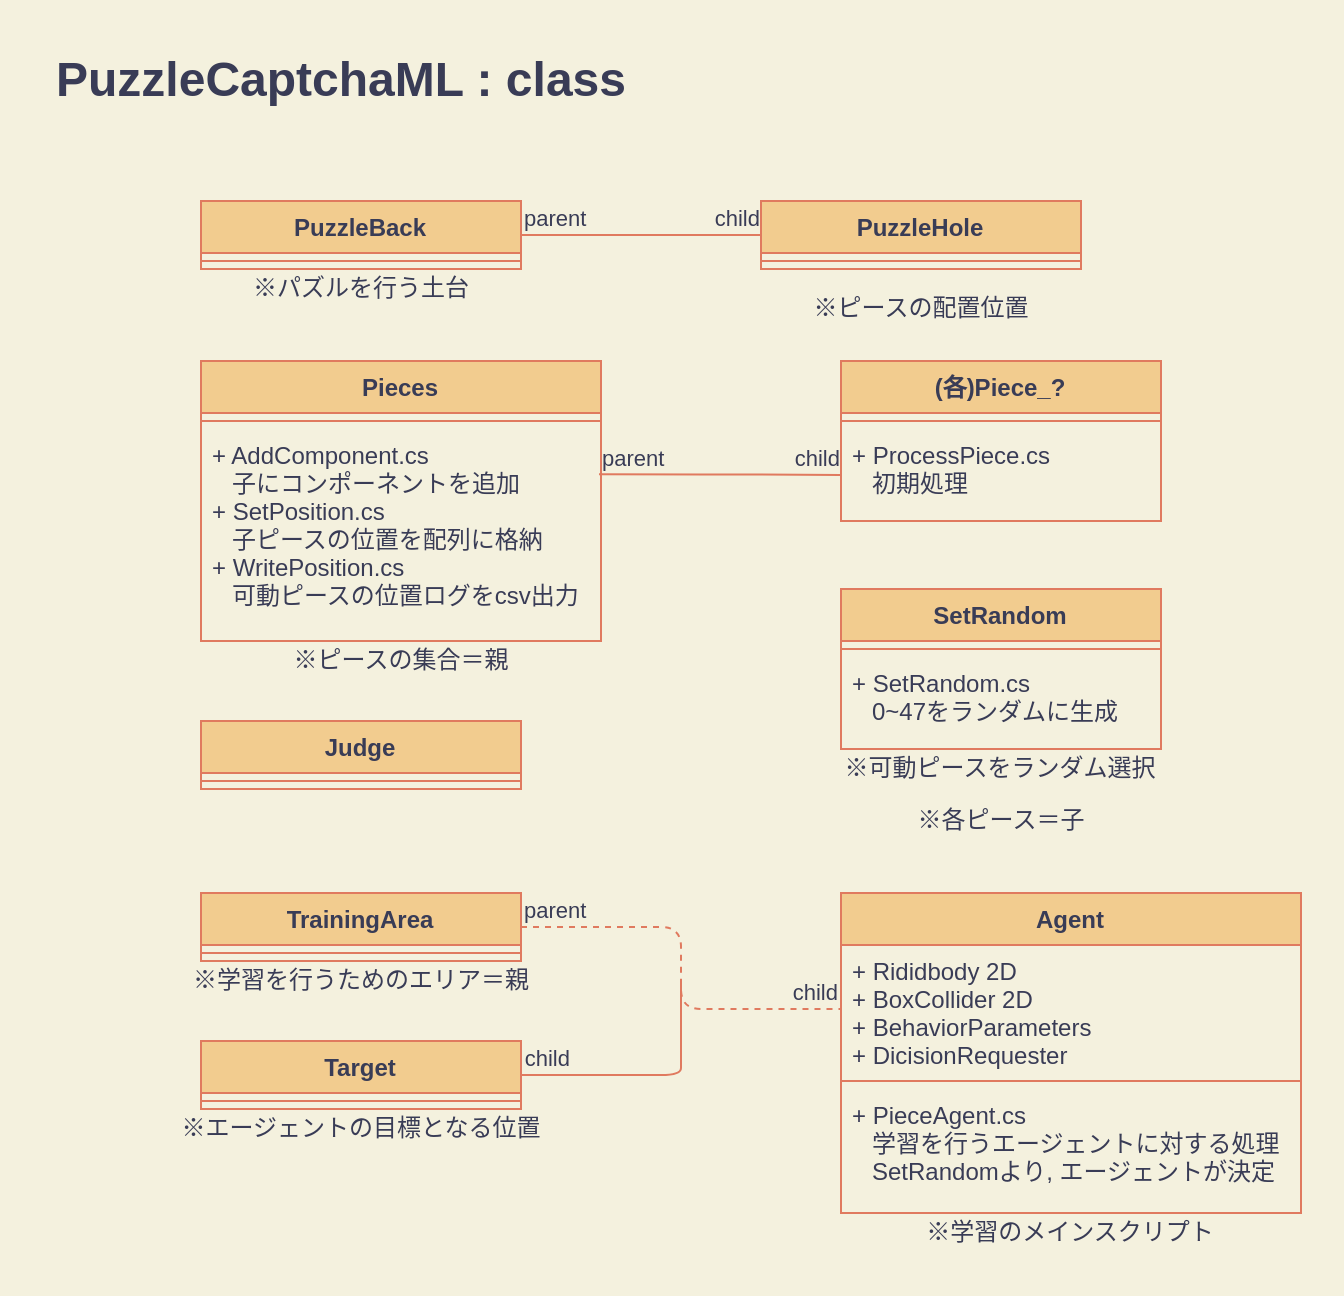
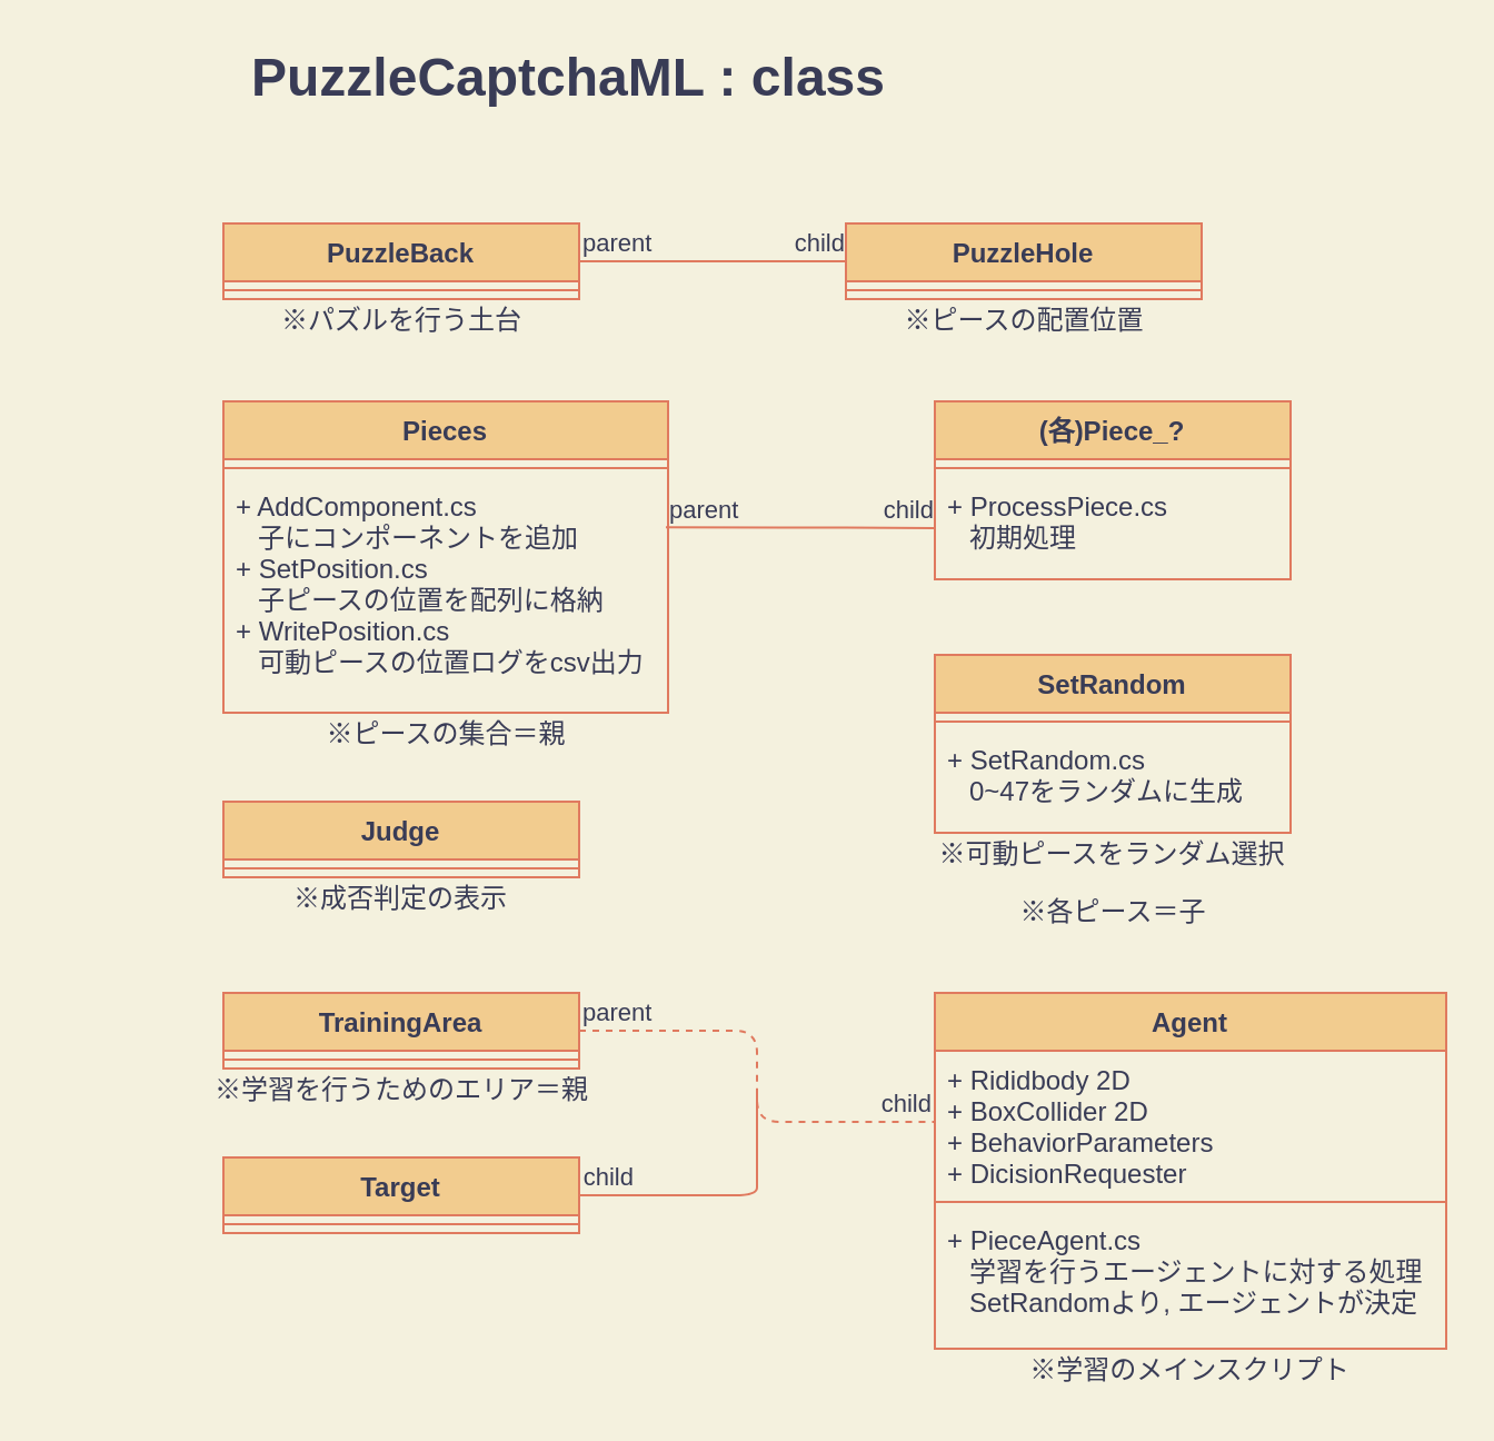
  <mxCell id="0" />
  <mxCell id="1" parent="0" />
  <mxCell id="2" value="PuzzleBack" style="swimlane;fontStyle=1;align=center;verticalAlign=top;childLayout=stackLayout;horizontal=1;startSize=26;horizontalStack=0;resizeParent=1;resizeParentMax=0;resizeLast=0;collapsible=1;marginBottom=0;fillColor=#F2CC8F;strokeColor=#E07A5F;fontColor=#393C56;" parent="1" vertex="1"><mxGeometry x="100" y="100" width="160" height="34" as="geometry"><mxRectangle x="69" y="100" width="100" height="26" as="alternateBounds" /></mxGeometry></mxCell>
  <mxCell id="3" value="" style="line;strokeWidth=1;fillColor=none;align=left;verticalAlign=middle;spacingTop=-1;spacingLeft=3;spacingRight=3;rotatable=0;labelPosition=right;points=[];portConstraint=eastwest;strokeColor=#E07A5F;fontColor=#393C56;labelBackgroundColor=#F4F1DE;" parent="2" vertex="1"><mxGeometry y="26" width="160" height="8" as="geometry" /></mxCell>
- <mxCell id="4" value="PuzzleCaptchaML : class" style="text;strokeColor=none;fillColor=none;html=1;fontSize=24;fontStyle=1;verticalAlign=middle;align=center;fontColor=#393C56;" parent="1" vertex="1"><mxGeometry width="300" height="40" as="geometry" x="20" y="20" /></mxCell>
+ <mxCell id="4" value="PuzzleCaptchaML : class" style="text;strokeColor=none;fillColor=none;html=1;fontSize=24;fontStyle=1;verticalAlign=middle;align=center;fontColor=#393C56;" parent="1" vertex="1"><mxGeometry x="105" y="15" width="300" height="40" as="geometry" /></mxCell>
  <mxCell id="5" value="PuzzleHole" style="swimlane;fontStyle=1;align=center;verticalAlign=top;childLayout=stackLayout;horizontal=1;startSize=26;horizontalStack=0;resizeParent=1;resizeParentMax=0;resizeLast=0;collapsible=1;marginBottom=0;fillColor=#F2CC8F;strokeColor=#E07A5F;fontColor=#393C56;" parent="1" vertex="1"><mxGeometry x="380" y="100" width="160" height="34" as="geometry"><mxRectangle x="69" y="100" width="100" height="26" as="alternateBounds" /></mxGeometry></mxCell>
  <mxCell id="6" value="" style="line;strokeWidth=1;fillColor=none;align=left;verticalAlign=middle;spacingTop=-1;spacingLeft=3;spacingRight=3;rotatable=0;labelPosition=right;points=[];portConstraint=eastwest;strokeColor=#E07A5F;fontColor=#393C56;labelBackgroundColor=#F4F1DE;" parent="5" vertex="1"><mxGeometry y="26" width="160" height="8" as="geometry" /></mxCell>
  <mxCell id="7" value="※パズルを行う土台" style="text;html=1;strokeColor=none;fillColor=none;align=center;verticalAlign=middle;whiteSpace=wrap;rounded=0;fontColor=#393C56;" parent="1" vertex="1"><mxGeometry x="122.5" y="134" width="115" height="20" as="geometry" /></mxCell>
- <mxCell id="8" value="※ピースの配置位置" style="text;html=1;strokeColor=none;fillColor=none;align=center;verticalAlign=middle;whiteSpace=wrap;rounded=0;fontColor=#393C56;" parent="1" vertex="1"><mxGeometry x="397.5" y="144" width="125" height="20" as="geometry" /></mxCell>
+ <mxCell id="8" value="※ピースの配置位置" style="text;html=1;strokeColor=none;fillColor=none;align=center;verticalAlign=middle;whiteSpace=wrap;rounded=0;fontColor=#393C56;" parent="1" vertex="1"><mxGeometry x="397.5" y="134" width="125" height="20" as="geometry" /></mxCell>
  <mxCell id="9" value="Pieces" style="swimlane;fontStyle=1;align=center;verticalAlign=top;childLayout=stackLayout;horizontal=1;startSize=26;horizontalStack=0;resizeParent=1;resizeParentMax=0;resizeLast=0;collapsible=1;marginBottom=0;fillColor=#F2CC8F;strokeColor=#E07A5F;fontColor=#393C56;" parent="1" vertex="1"><mxGeometry x="100" y="180" width="200" height="140" as="geometry" /></mxCell>
  <mxCell id="10" value="" style="line;strokeWidth=1;fillColor=none;align=left;verticalAlign=middle;spacingTop=-1;spacingLeft=3;spacingRight=3;rotatable=0;labelPosition=right;points=[];portConstraint=eastwest;strokeColor=#E07A5F;fontColor=#393C56;labelBackgroundColor=#F4F1DE;" parent="9" vertex="1"><mxGeometry y="26" width="200" height="8" as="geometry" /></mxCell>
  <mxCell id="11" value="+ AddComponent.cs&#10;   子にコンポーネントを追加&#10;+ SetPosition.cs&#10;   子ピースの位置を配列に格納&#10;+ WritePosition.cs&#10;   可動ピースの位置ログをcsv出力" style="text;strokeColor=none;fillColor=none;align=left;verticalAlign=top;spacingLeft=4;spacingRight=4;overflow=hidden;rotatable=0;points=[[0,0.5],[1,0.5]];portConstraint=eastwest;fontColor=#393C56;" parent="9" vertex="1"><mxGeometry y="34" width="200" height="106" as="geometry" /></mxCell>
  <mxCell id="12" value="※ピースの集合＝親" style="text;html=1;strokeColor=none;fillColor=none;align=center;verticalAlign=middle;whiteSpace=wrap;rounded=0;fontColor=#393C56;" parent="1" vertex="1"><mxGeometry x="142.5" y="320" width="115" height="20" as="geometry" /></mxCell>
  <mxCell id="13" value="(各)Piece_?" style="swimlane;fontStyle=1;align=center;verticalAlign=top;childLayout=stackLayout;horizontal=1;startSize=26;horizontalStack=0;resizeParent=1;resizeParentMax=0;resizeLast=0;collapsible=1;marginBottom=0;fillColor=#F2CC8F;strokeColor=#E07A5F;fontColor=#393C56;" parent="1" vertex="1"><mxGeometry x="420" y="180" width="160" height="80" as="geometry" /></mxCell>
  <mxCell id="14" value="" style="line;strokeWidth=1;fillColor=none;align=left;verticalAlign=middle;spacingTop=-1;spacingLeft=3;spacingRight=3;rotatable=0;labelPosition=right;points=[];portConstraint=eastwest;strokeColor=#E07A5F;fontColor=#393C56;labelBackgroundColor=#F4F1DE;" parent="13" vertex="1"><mxGeometry y="26" width="160" height="8" as="geometry" /></mxCell>
  <mxCell id="15" value="+ ProcessPiece.cs&#10;   初期処理" style="text;strokeColor=none;fillColor=none;align=left;verticalAlign=top;spacingLeft=4;spacingRight=4;overflow=hidden;rotatable=0;points=[[0,0.5],[1,0.5]];portConstraint=eastwest;fontColor=#393C56;" parent="13" vertex="1"><mxGeometry y="34" width="160" height="46" as="geometry" /></mxCell>
  <mxCell id="16" value="※各ピース＝子" style="text;html=1;strokeColor=none;fillColor=none;align=center;verticalAlign=middle;whiteSpace=wrap;rounded=0;fontColor=#393C56;" parent="1" vertex="1"><mxGeometry x="442.5" y="400" width="115" height="20" as="geometry" /></mxCell>
  <mxCell id="17" value="SetRandom" style="swimlane;fontStyle=1;align=center;verticalAlign=top;childLayout=stackLayout;horizontal=1;startSize=26;horizontalStack=0;resizeParent=1;resizeParentMax=0;resizeLast=0;collapsible=1;marginBottom=0;fillColor=#F2CC8F;strokeColor=#E07A5F;fontColor=#393C56;" parent="1" vertex="1"><mxGeometry x="420" y="294" width="160" height="80" as="geometry" /></mxCell>
  <mxCell id="18" value="" style="line;strokeWidth=1;fillColor=none;align=left;verticalAlign=middle;spacingTop=-1;spacingLeft=3;spacingRight=3;rotatable=0;labelPosition=right;points=[];portConstraint=eastwest;strokeColor=#E07A5F;fontColor=#393C56;labelBackgroundColor=#F4F1DE;" parent="17" vertex="1"><mxGeometry y="26" width="160" height="8" as="geometry" /></mxCell>
  <mxCell id="19" value="+ SetRandom.cs&#10;   0~47をランダムに生成" style="text;strokeColor=none;fillColor=none;align=left;verticalAlign=top;spacingLeft=4;spacingRight=4;overflow=hidden;rotatable=0;points=[[0,0.5],[1,0.5]];portConstraint=eastwest;fontColor=#393C56;" parent="17" vertex="1"><mxGeometry y="34" width="160" height="46" as="geometry" /></mxCell>
  <mxCell id="20" value="" style="endArrow=none;html=1;edgeStyle=orthogonalEdgeStyle;entryX=0;entryY=0.5;entryDx=0;entryDy=0;strokeColor=#E07A5F;fontColor=#393C56;exitX=0.995;exitY=0.214;exitDx=0;exitDy=0;exitPerimeter=0;labelBackgroundColor=#F4F1DE;" parent="1" source="11" target="15" edge="1"><mxGeometry relative="1" as="geometry"><mxPoint x="310" y="232" as="sourcePoint" /><mxPoint x="400" y="240" as="targetPoint" /></mxGeometry></mxCell>
  <mxCell id="21" value="parent" style="edgeLabel;resizable=0;html=1;align=left;verticalAlign=bottom;fontColor=#393C56;labelBackgroundColor=#F4F1DE;" parent="20" connectable="0" vertex="1"><mxGeometry x="-1" relative="1" as="geometry" /></mxCell>
  <mxCell id="22" value="child" style="edgeLabel;resizable=0;html=1;align=right;verticalAlign=bottom;fontColor=#393C56;labelBackgroundColor=#F4F1DE;" parent="20" connectable="0" vertex="1"><mxGeometry x="1" relative="1" as="geometry" /></mxCell>
  <mxCell id="23" value="" style="endArrow=none;html=1;edgeStyle=orthogonalEdgeStyle;entryX=0;entryY=0.5;entryDx=0;entryDy=0;exitX=1;exitY=0.5;exitDx=0;exitDy=0;strokeColor=#E07A5F;fontColor=#393C56;labelBackgroundColor=#F4F1DE;" parent="1" source="2" target="5" edge="1"><mxGeometry relative="1" as="geometry"><mxPoint x="237.5" y="170" as="sourcePoint" /><mxPoint x="397.5" y="170" as="targetPoint" /></mxGeometry></mxCell>
  <mxCell id="24" value="parent" style="edgeLabel;resizable=0;html=1;align=left;verticalAlign=bottom;fontColor=#393C56;labelBackgroundColor=#F4F1DE;" parent="23" connectable="0" vertex="1"><mxGeometry x="-1" relative="1" as="geometry" /></mxCell>
  <mxCell id="25" value="child" style="edgeLabel;resizable=0;html=1;align=right;verticalAlign=bottom;fontColor=#393C56;labelBackgroundColor=#F4F1DE;" parent="23" connectable="0" vertex="1"><mxGeometry x="1" relative="1" as="geometry" /></mxCell>
  <mxCell id="26" value="Judge" style="swimlane;fontStyle=1;align=center;verticalAlign=top;childLayout=stackLayout;horizontal=1;startSize=26;horizontalStack=0;resizeParent=1;resizeParentMax=0;resizeLast=0;collapsible=1;marginBottom=0;fillColor=#F2CC8F;strokeColor=#E07A5F;fontColor=#393C56;" parent="1" vertex="1"><mxGeometry x="100" y="360" width="160" height="34" as="geometry" /></mxCell>
  <mxCell id="27" value="" style="line;strokeWidth=1;fillColor=none;align=left;verticalAlign=middle;spacingTop=-1;spacingLeft=3;spacingRight=3;rotatable=0;labelPosition=right;points=[];portConstraint=eastwest;strokeColor=#E07A5F;fontColor=#393C56;labelBackgroundColor=#F4F1DE;" parent="26" vertex="1"><mxGeometry y="26" width="160" height="8" as="geometry" /></mxCell>
  <mxCell id="28" value="※可動ピースをランダム選択" style="text;html=1;strokeColor=none;fillColor=none;align=center;verticalAlign=middle;whiteSpace=wrap;rounded=0;fontColor=#393C56;" parent="1" vertex="1"><mxGeometry x="420" y="374" width="160" height="20" as="geometry" /></mxCell>
+ <mxCell id="29" value="※成否判定の表示" style="text;html=1;strokeColor=none;fillColor=none;align=center;verticalAlign=middle;whiteSpace=wrap;rounded=0;fontColor=#393C56;" parent="1" vertex="1"><mxGeometry x="100" y="394" width="160" height="20" as="geometry" /></mxCell>
  <mxCell id="30" value="TrainingArea" style="swimlane;fontStyle=1;align=center;verticalAlign=top;childLayout=stackLayout;horizontal=1;startSize=26;horizontalStack=0;resizeParent=1;resizeParentMax=0;resizeLast=0;collapsible=1;marginBottom=0;fillColor=#F2CC8F;strokeColor=#E07A5F;fontColor=#393C56;" vertex="1" parent="1"><mxGeometry x="100" y="446" width="160" height="34" as="geometry" /></mxCell>
  <mxCell id="31" value="" style="line;strokeWidth=1;fillColor=none;align=left;verticalAlign=middle;spacingTop=-1;spacingLeft=3;spacingRight=3;rotatable=0;labelPosition=right;points=[];portConstraint=eastwest;strokeColor=#E07A5F;fontColor=#393C56;labelBackgroundColor=#F4F1DE;" vertex="1" parent="30"><mxGeometry y="26" width="160" height="8" as="geometry" /></mxCell>
  <mxCell id="32" value="Target" style="swimlane;fontStyle=1;align=center;verticalAlign=top;childLayout=stackLayout;horizontal=1;startSize=26;horizontalStack=0;resizeParent=1;resizeParentMax=0;resizeLast=0;collapsible=1;marginBottom=0;fillColor=#F2CC8F;strokeColor=#E07A5F;fontColor=#393C56;" vertex="1" parent="1"><mxGeometry x="100" y="520" width="160" height="34" as="geometry" /></mxCell>
  <mxCell id="33" value="" style="line;strokeWidth=1;fillColor=none;align=left;verticalAlign=middle;spacingTop=-1;spacingLeft=3;spacingRight=3;rotatable=0;labelPosition=right;points=[];portConstraint=eastwest;strokeColor=#E07A5F;fontColor=#393C56;labelBackgroundColor=#F4F1DE;" vertex="1" parent="32"><mxGeometry y="26" width="160" height="8" as="geometry" /></mxCell>
  <mxCell id="34" value="Agent" style="swimlane;fontStyle=1;align=center;verticalAlign=top;childLayout=stackLayout;horizontal=1;startSize=26;horizontalStack=0;resizeParent=1;resizeParentMax=0;resizeLast=0;collapsible=1;marginBottom=0;fillColor=#F2CC8F;strokeColor=#E07A5F;fontColor=#393C56;" vertex="1" parent="1"><mxGeometry x="420" y="446" width="230" height="160" as="geometry" /></mxCell>
  <mxCell id="35" value="+ Rididbody 2D&#10;+ BoxCollider 2D&#10;+ BehaviorParameters&#10;+ DicisionRequester" style="text;strokeColor=none;fillColor=none;align=left;verticalAlign=top;spacingLeft=4;spacingRight=4;overflow=hidden;rotatable=0;points=[[0,0.5],[1,0.5]];portConstraint=eastwest;fontColor=#393C56;" vertex="1" parent="34"><mxGeometry y="26" width="230" height="64" as="geometry" /></mxCell>
  <mxCell id="36" value="" style="line;strokeWidth=1;fillColor=none;align=left;verticalAlign=middle;spacingTop=-1;spacingLeft=3;spacingRight=3;rotatable=0;labelPosition=right;points=[];portConstraint=eastwest;strokeColor=#E07A5F;fontColor=#393C56;labelBackgroundColor=#F4F1DE;" vertex="1" parent="34"><mxGeometry y="90" width="230" height="8" as="geometry" /></mxCell>
  <mxCell id="37" value="+ PieceAgent.cs&#10;   学習を行うエージェントに対する処理&#10;   SetRandomより, エージェントが決定" style="text;strokeColor=none;fillColor=none;align=left;verticalAlign=top;spacingLeft=4;spacingRight=4;overflow=hidden;rotatable=0;points=[[0,0.5],[1,0.5]];portConstraint=eastwest;fontColor=#393C56;" vertex="1" parent="34"><mxGeometry y="98" width="230" height="62" as="geometry" /></mxCell>
  <mxCell id="38" value="※学習を行うためのエリア＝親" style="text;html=1;strokeColor=none;fillColor=none;align=center;verticalAlign=middle;whiteSpace=wrap;rounded=0;fontColor=#393C56;" vertex="1" parent="1"><mxGeometry x="88.75" y="480" width="182.5" height="20" as="geometry" /></mxCell>
- <mxCell id="39" value="※エージェントの目標となる位置" style="text;html=1;strokeColor=none;fillColor=none;align=center;verticalAlign=middle;whiteSpace=wrap;rounded=0;fontColor=#393C56;" vertex="1" parent="1"><mxGeometry x="88.75" y="554" width="182.5" height="20" as="geometry" /></mxCell>
  <mxCell id="40" value="※学習のメインスクリプト" style="text;html=1;strokeColor=none;fillColor=none;align=center;verticalAlign=middle;whiteSpace=wrap;rounded=0;fontColor=#393C56;" vertex="1" parent="1"><mxGeometry x="455" y="606" width="160" height="20" as="geometry" /></mxCell>
  <mxCell id="41" value="" style="endArrow=none;html=1;edgeStyle=orthogonalEdgeStyle;strokeColor=#E07A5F;fontColor=#393C56;exitX=1;exitY=0.5;exitDx=0;exitDy=0;entryX=0;entryY=0.5;entryDx=0;entryDy=0;labelBackgroundColor=#F4F1DE;dashed=1;" edge="1" parent="1" source="30" target="35"><mxGeometry relative="1" as="geometry"><mxPoint x="280" y="479.684" as="sourcePoint" /><mxPoint x="400" y="463" as="targetPoint" /><Array as="points"><mxPoint x="340" y="463" /><mxPoint x="340" y="504" /></Array></mxGeometry></mxCell>
  <mxCell id="42" value="parent" style="edgeLabel;resizable=0;html=1;align=left;verticalAlign=bottom;fontColor=#393C56;labelBackgroundColor=#F4F1DE;" connectable="0" vertex="1" parent="41"><mxGeometry x="-1" relative="1" as="geometry" /></mxCell>
  <mxCell id="43" value="child" style="edgeLabel;resizable=0;html=1;align=right;verticalAlign=bottom;fontColor=#393C56;labelBackgroundColor=#F4F1DE;" connectable="0" vertex="1" parent="41"><mxGeometry x="1" relative="1" as="geometry"><mxPoint x="-1" as="offset" /></mxGeometry></mxCell>
  <mxCell id="44" value="" style="endArrow=none;html=1;edgeStyle=orthogonalEdgeStyle;rounded=1;sketch=0;fontColor=#393C56;strokeColor=#E07A5F;fillColor=#F2CC8F;curved=0;labelBackgroundColor=#F4F1DE;exitX=1;exitY=0.5;exitDx=0;exitDy=0;" edge="1" parent="1" source="32"><mxGeometry relative="1" as="geometry"><mxPoint x="300" y="525.5" as="sourcePoint" /><mxPoint x="340" y="490" as="targetPoint" /><Array as="points"><mxPoint x="340" y="537" /><mxPoint x="340" y="530" /></Array></mxGeometry></mxCell>
  <mxCell id="45" value="child" style="edgeLabel;resizable=0;html=1;align=right;verticalAlign=bottom;fontColor=#393C56;labelBackgroundColor=#F4F1DE;" connectable="0" vertex="1" parent="1"><mxGeometry x="285" y="537" as="geometry" /></mxCell>
